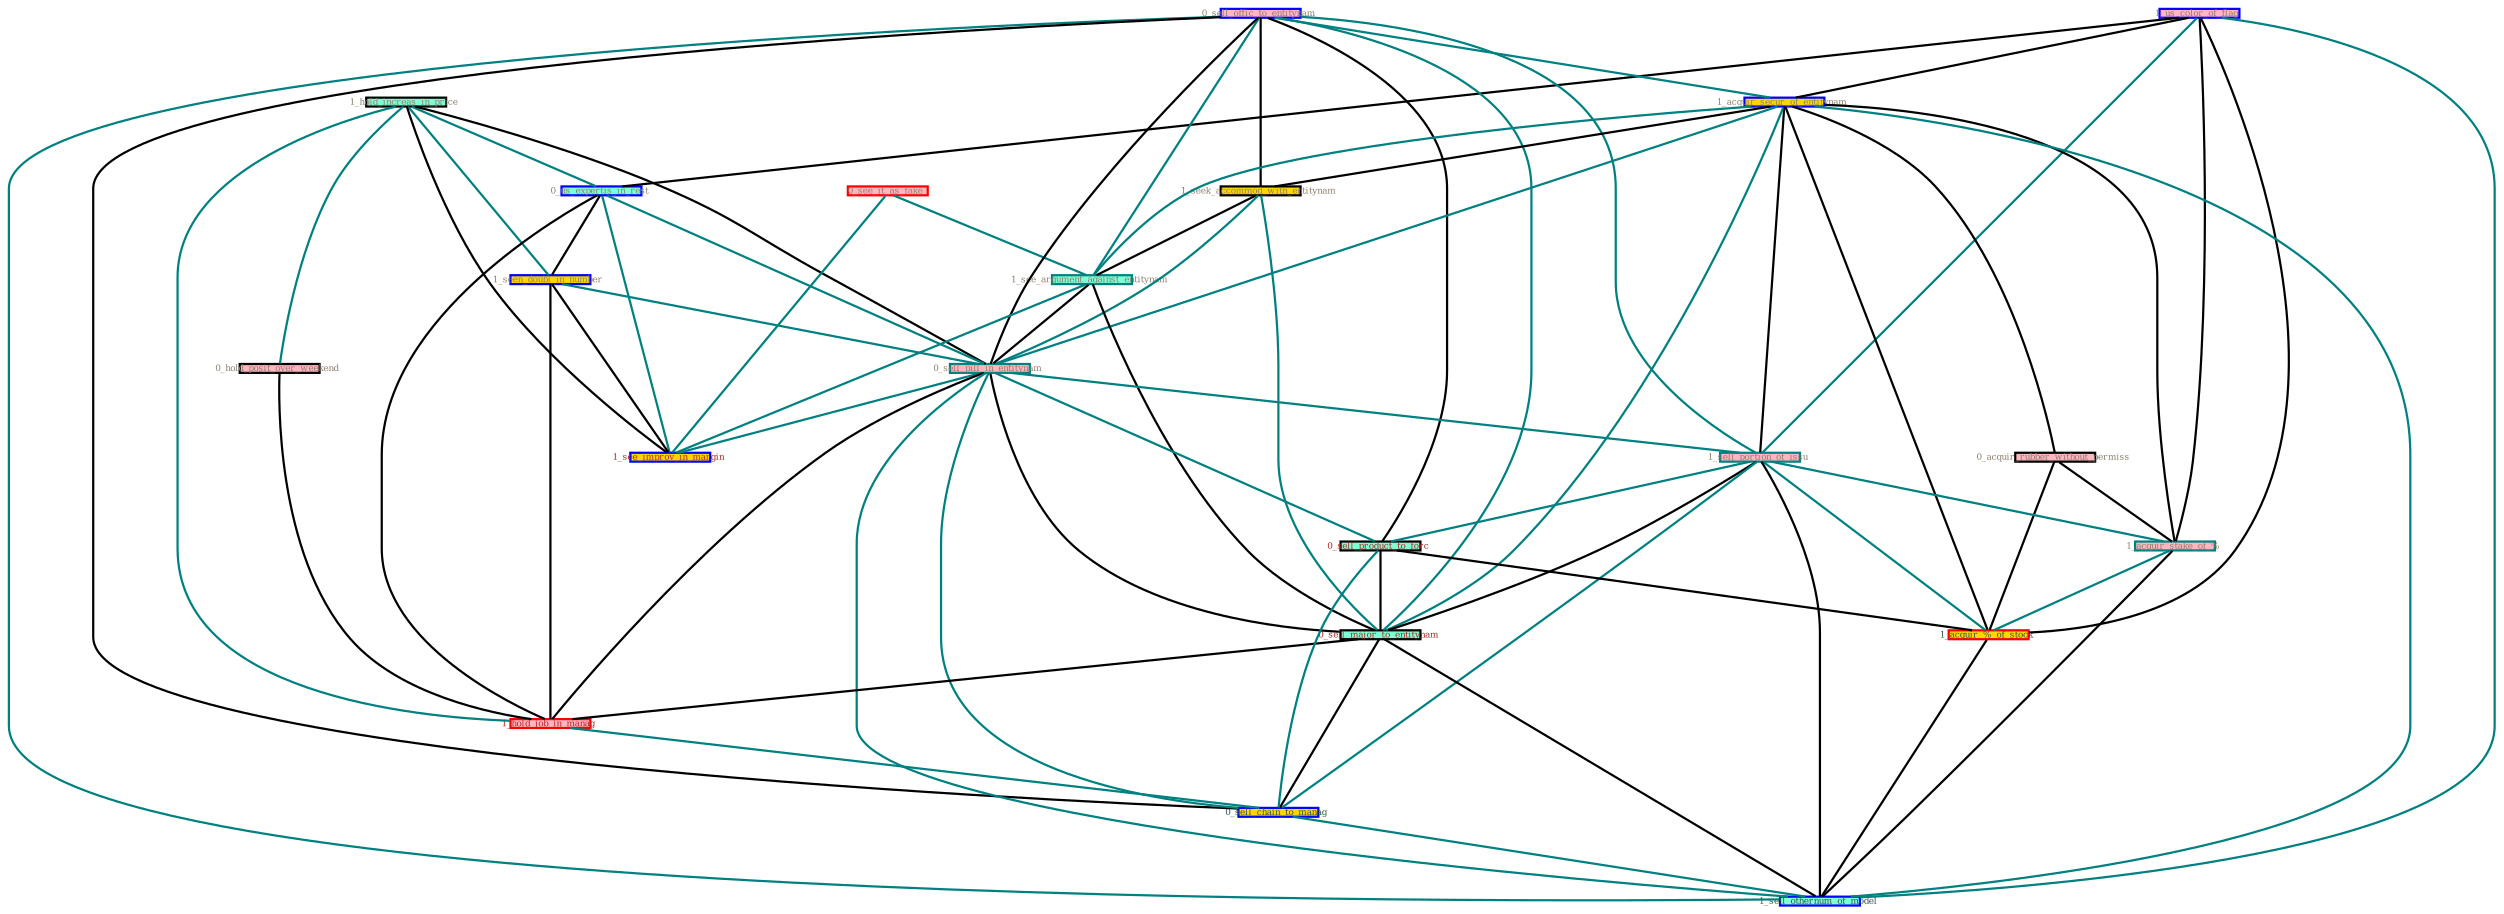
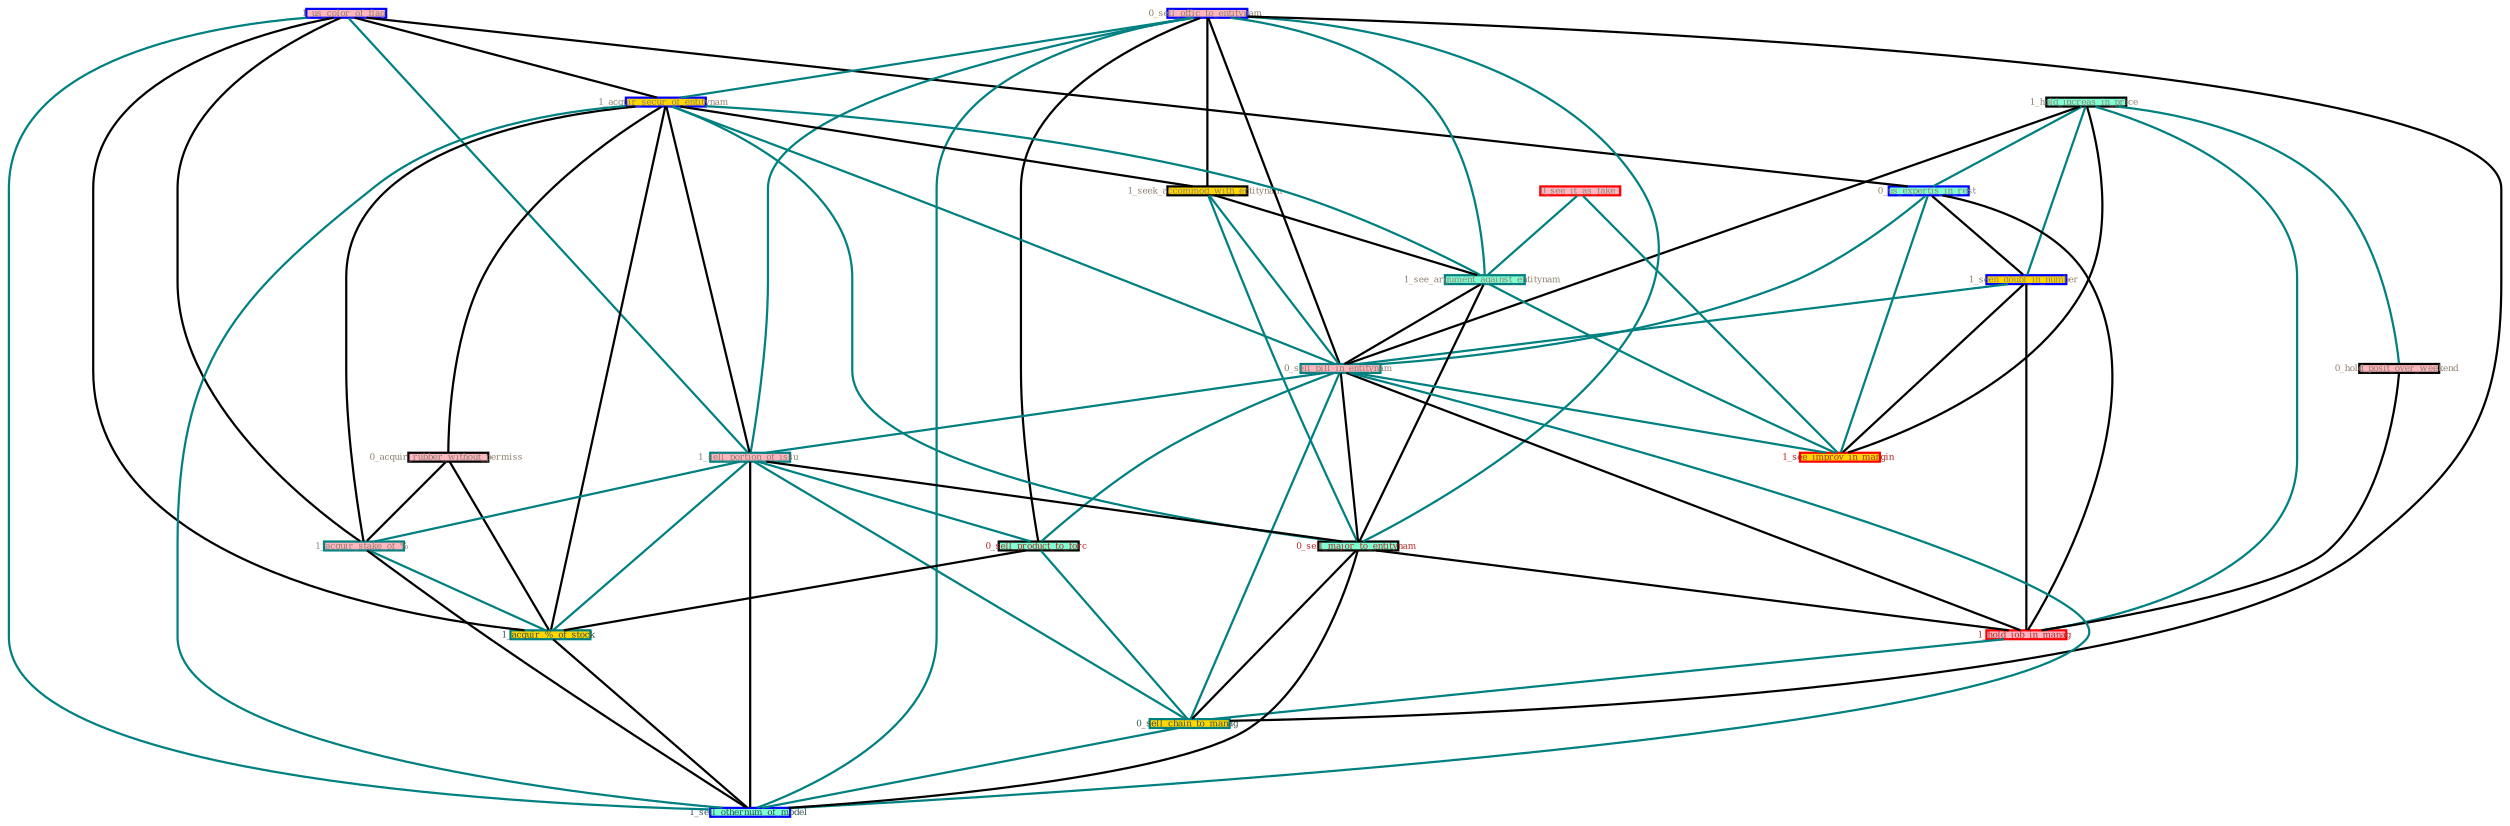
  graph {
    node [color=blue fillcolor=lightpink fixedsize=true fontcolor="#8b7d6b" fontsize=4 shape=polygon style=filled]
    edge [color=teal w=1]
    "1_hold_increas_in_price " [color=black fillcolor=aquamarine height=.06 width=.5]
    "0_see_it_as_fake " [color=red height=.06 width=.5]
    "1_us_color_of_flag " [height=.06 width=.5]
    "0_sell_offic_to_entitynam " [height=.06 width=.5]
    "1_acquir_secur_of_entitynam " [fillcolor=gold height=.06 width=.5]
    "0_us_expertis_in_rest " [fillcolor=aquamarine height=.06 width=.5]
    "1_seek_accommod_with_entitynam " [color=black fillcolor=gold height=.06 width=.5]
    "1_seen_doubl_in_number " [fillcolor=gold height=.06 width=.5]
    "0_hold_posit_over_weekend " [color=black height=.06 width=.5]
    "1_see_argument_against_entitynam " [color=teal fillcolor=aquamarine height=.06 width=.5]
    "0_acquir_rubber_without_permiss " [color=black height=.06 width=.5]
    "0_sell_pill_in_entitynam " [color=teal height=.06 width=.5]
    "1_sell_portion_of_issu " [color=teal height=.06 width=.5]
    "1_acquir_stake_of_% " [color=teal height=.06 width=.5]
-   "1_see_improv_in_margin " [fillcolor=gold fontcolor="#b22222" height=.06 width=.5]
+   "1_see_improv_in_margin " [color=red fillcolor=gold fontcolor="#b22222" height=.06 width=.5]
    "1_hold_job_in_manag " [color=red fontcolor="#b22222" height=.06 width=.5]
    "0_sell_major_to_entitynam " [color=black fillcolor=aquamarine fontcolor="#b22222" height=.06 width=.5]
-   "1_acquir_%_of_stock " [color=red fillcolor=gold fontcolor="#2f4f4f" height=.06 width=.5]
+   "1_acquir_%_of_stock " [color=teal fillcolor=gold fontcolor="#2f4f4f" height=.06 width=.5]
    "1_sell_othernum_of_model " [fillcolor=aquamarine fontcolor="#2f4f4f" height=.06 width=.5]
    "0_sell_product_to_forc " [color=black fillcolor=aquamarine fontcolor="#b22222" height=.06 width=.5]
-   "0_sell_chain_to_manag " [fillcolor=gold fontcolor="#2f4f4f" height=.06 width=.5]
+   "0_sell_chain_to_manag " [color=teal fillcolor=gold fontcolor="#2f4f4f" height=.06 width=.5]
    subgraph sub_1 {
      "1_hold_increas_in_price "
      "0_see_it_as_fake "
      "1_us_color_of_flag "
      "0_sell_offic_to_entitynam "
      "1_acquir_secur_of_entitynam "
      "0_us_expertis_in_rest "
      "1_seek_accommod_with_entitynam "
      "1_seen_doubl_in_number "
      "0_hold_posit_over_weekend "
      "1_see_argument_against_entitynam "
      "0_acquir_rubber_without_permiss "
      "0_sell_pill_in_entitynam "
      "1_sell_portion_of_issu "
      "1_acquir_stake_of_% "
    }
    subgraph sub_2 {
      "1_see_improv_in_margin "
      "1_hold_job_in_manag "
      "0_sell_major_to_entitynam "
    }
    "1_hold_increas_in_price " -- "0_us_expertis_in_rest "
    "1_hold_increas_in_price " -- "1_seen_doubl_in_number "
    "1_hold_increas_in_price " -- "0_hold_posit_over_weekend "
    "1_hold_increas_in_price " -- "0_sell_pill_in_entitynam " [color=black]
    "1_hold_increas_in_price " -- "1_see_improv_in_margin " [color=black]
    "1_hold_increas_in_price " -- "1_hold_job_in_manag " [w=2]
    "0_see_it_as_fake " -- "1_see_argument_against_entitynam "
    "0_see_it_as_fake " -- "1_see_improv_in_margin "
    "1_us_color_of_flag " -- "1_acquir_secur_of_entitynam " [color=black]
    "1_us_color_of_flag " -- "0_us_expertis_in_rest " [color=black]
    "1_us_color_of_flag " -- "1_sell_portion_of_issu "
    "1_us_color_of_flag " -- "1_acquir_stake_of_% " [color=black]
    "1_us_color_of_flag " -- "1_acquir_%_of_stock " [color=black]
    "1_us_color_of_flag " -- "1_sell_othernum_of_model "
    "0_sell_offic_to_entitynam " -- "1_acquir_secur_of_entitynam "
    "0_sell_offic_to_entitynam " -- "1_seek_accommod_with_entitynam " [color=black]
    "0_sell_offic_to_entitynam " -- "1_see_argument_against_entitynam "
    "0_sell_offic_to_entitynam " -- "0_sell_pill_in_entitynam " [color=black w=2]
    "0_sell_offic_to_entitynam " -- "1_sell_portion_of_issu "
    "0_sell_offic_to_entitynam " -- "0_sell_major_to_entitynam " [w=3]
    "0_sell_offic_to_entitynam " -- "1_sell_othernum_of_model "
    "0_sell_offic_to_entitynam " -- "0_sell_product_to_forc " [color=black w=2]
    "0_sell_offic_to_entitynam " -- "0_sell_chain_to_manag " [color=black w=2]
    "1_acquir_secur_of_entitynam " -- "1_seek_accommod_with_entitynam " [color=black]
    "1_acquir_secur_of_entitynam " -- "1_see_argument_against_entitynam "
    "1_acquir_secur_of_entitynam " -- "0_acquir_rubber_without_permiss " [color=black]
    "1_acquir_secur_of_entitynam " -- "0_sell_pill_in_entitynam "
    "1_acquir_secur_of_entitynam " -- "1_sell_portion_of_issu " [color=black]
    "1_acquir_secur_of_entitynam " -- "1_acquir_stake_of_% " [color=black w=2]
    "1_acquir_secur_of_entitynam " -- "0_sell_major_to_entitynam "
    "1_acquir_secur_of_entitynam " -- "1_acquir_%_of_stock " [color=black w=2]
    "1_acquir_secur_of_entitynam " -- "1_sell_othernum_of_model "
    "0_us_expertis_in_rest " -- "1_seen_doubl_in_number " [color=black]
    "0_us_expertis_in_rest " -- "0_sell_pill_in_entitynam "
    "0_us_expertis_in_rest " -- "1_see_improv_in_margin "
    "0_us_expertis_in_rest " -- "1_hold_job_in_manag " [color=black]
    "1_seek_accommod_with_entitynam " -- "1_see_argument_against_entitynam " [color=black]
    "1_seek_accommod_with_entitynam " -- "0_sell_pill_in_entitynam "
    "1_seek_accommod_with_entitynam " -- "0_sell_major_to_entitynam "
    "1_seen_doubl_in_number " -- "0_sell_pill_in_entitynam "
    "1_seen_doubl_in_number " -- "1_see_improv_in_margin " [color=black]
    "1_seen_doubl_in_number " -- "1_hold_job_in_manag " [color=black]
    "0_hold_posit_over_weekend " -- "1_hold_job_in_manag " [color=black]
    "1_see_argument_against_entitynam " -- "0_sell_pill_in_entitynam " [color=black]
    "1_see_argument_against_entitynam " -- "1_see_improv_in_margin "
    "1_see_argument_against_entitynam " -- "0_sell_major_to_entitynam " [color=black]
    "0_acquir_rubber_without_permiss " -- "1_acquir_stake_of_% " [color=black]
    "0_acquir_rubber_without_permiss " -- "1_acquir_%_of_stock " [color=black]
    "0_sell_pill_in_entitynam " -- "1_sell_portion_of_issu "
    "0_sell_pill_in_entitynam " -- "1_see_improv_in_margin "
    "0_sell_pill_in_entitynam " -- "1_hold_job_in_manag " [color=black]
    "0_sell_pill_in_entitynam " -- "0_sell_major_to_entitynam " [color=black w=2]
    "0_sell_pill_in_entitynam " -- "1_sell_othernum_of_model "
    "0_sell_pill_in_entitynam " -- "0_sell_product_to_forc "
    "0_sell_pill_in_entitynam " -- "0_sell_chain_to_manag "
    "1_sell_portion_of_issu " -- "1_acquir_stake_of_% "
    "1_sell_portion_of_issu " -- "0_sell_major_to_entitynam " [color=black]
    "1_sell_portion_of_issu " -- "1_acquir_%_of_stock "
    "1_sell_portion_of_issu " -- "1_sell_othernum_of_model " [color=black w=2]
    "1_sell_portion_of_issu " -- "0_sell_product_to_forc "
    "1_sell_portion_of_issu " -- "0_sell_chain_to_manag "
    "1_acquir_stake_of_% " -- "1_acquir_%_of_stock " [w=2]
    "1_acquir_stake_of_% " -- "1_sell_othernum_of_model " [color=black]
    "1_hold_job_in_manag " -- "0_sell_chain_to_manag "
    "0_sell_major_to_entitynam " -- "1_hold_job_in_manag " [color=black]
    "0_sell_major_to_entitynam " -- "1_sell_othernum_of_model " [color=black]
    "0_sell_major_to_entitynam " -- "0_sell_chain_to_manag " [color=black w=2]
    "1_acquir_%_of_stock " -- "1_sell_othernum_of_model " [color=black]
-   "0_sell_product_to_forc " -- "0_sell_major_to_entitynam " [color=black w=2]
    "0_sell_product_to_forc " -- "1_acquir_%_of_stock " [color=black]
    "0_sell_product_to_forc " -- "0_sell_chain_to_manag " [w=2]
    "0_sell_chain_to_manag " -- "1_sell_othernum_of_model "
  }
